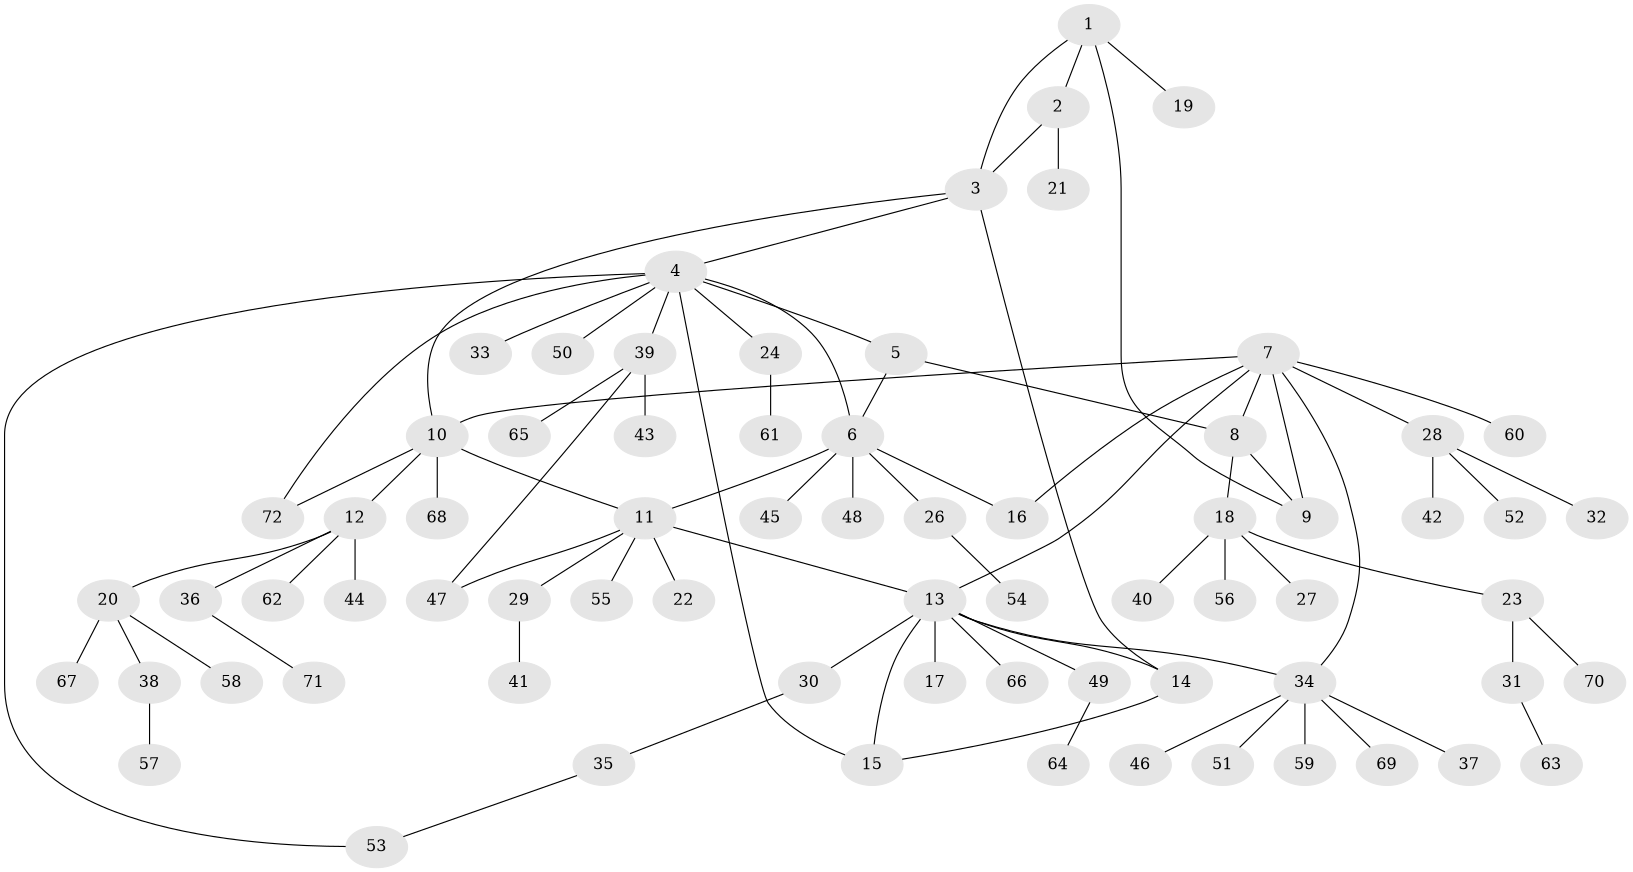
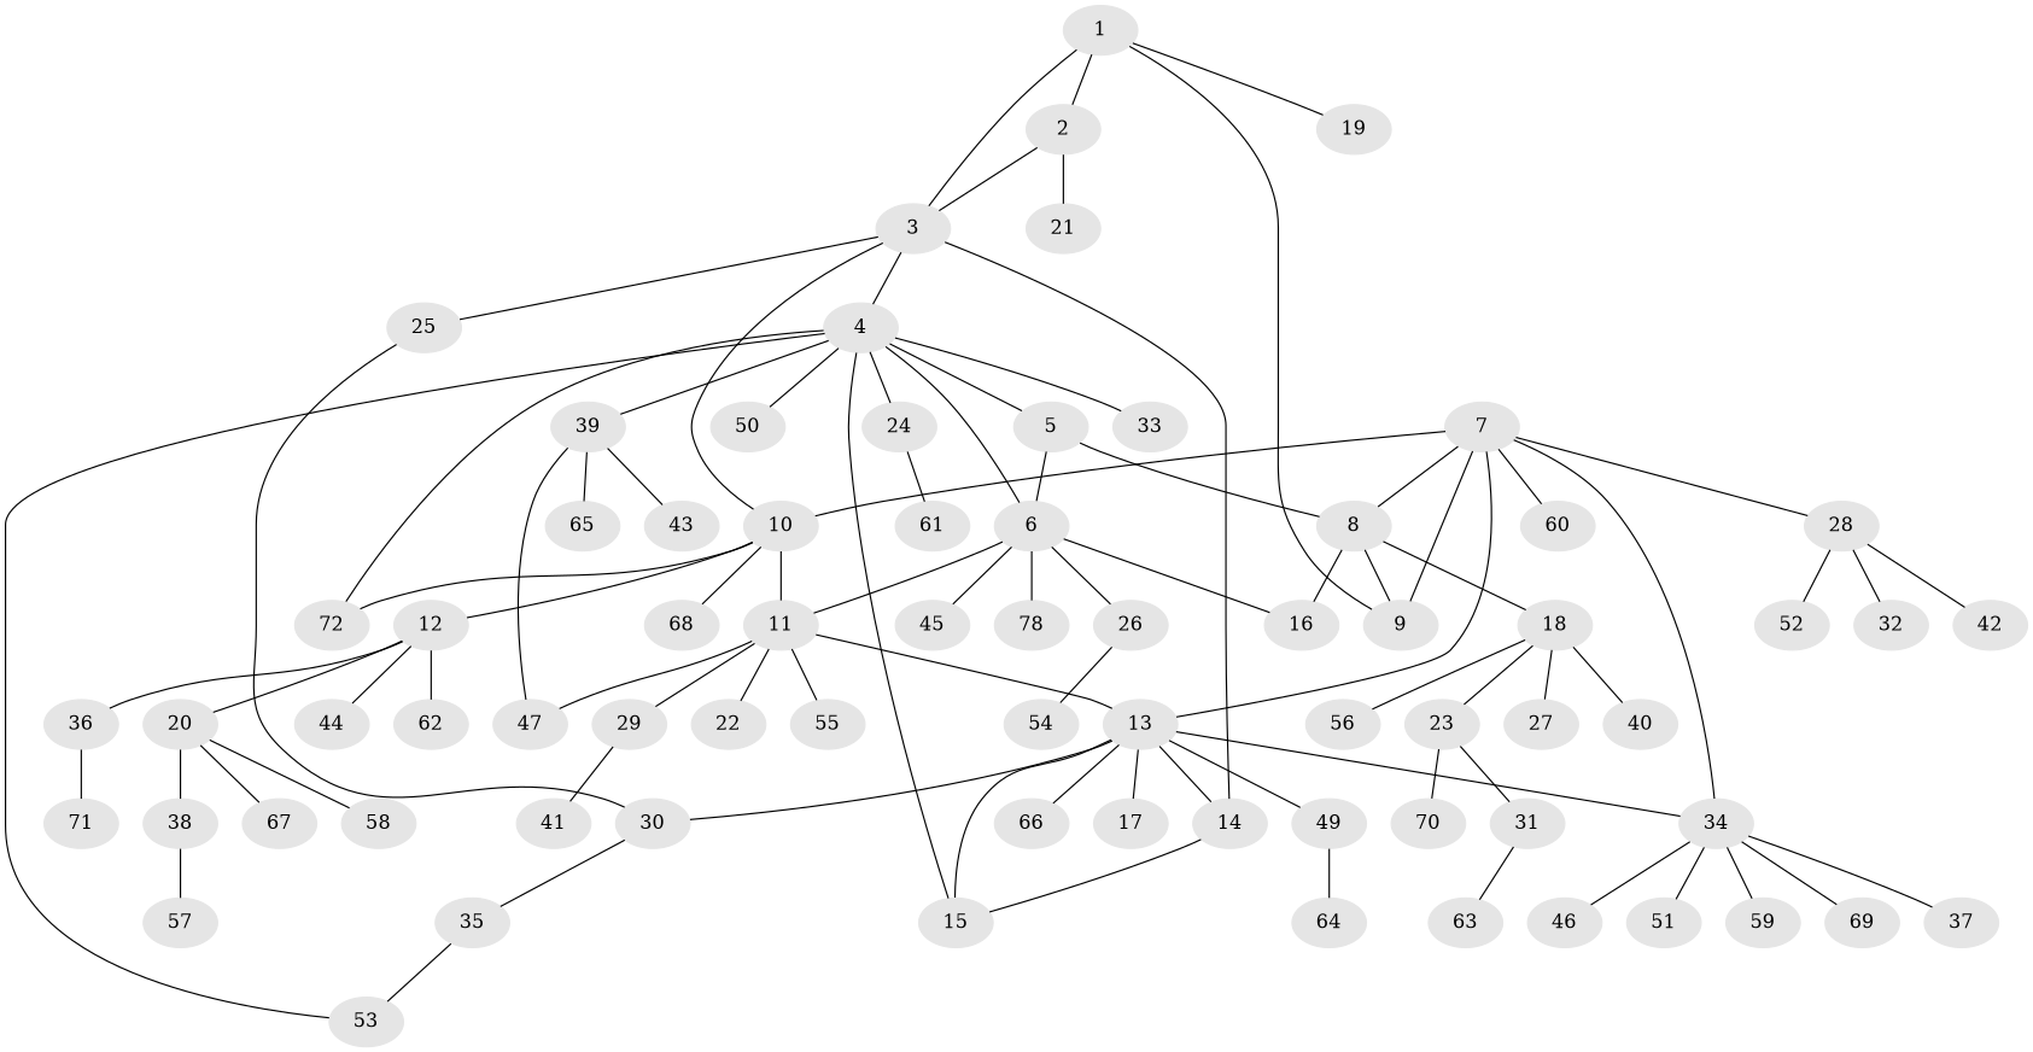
  graph {
    node [color=gray90 style=filled]
    1
    2
    3
    9
    19
    21
    4
    10
    14
+   25
    5
    6
    15
    24
    33
    50
    53
    72
    39
    11
    12
    68
    30
    8
    16
    26
    45
-   48
+   48 [label=78]
    61
    18
    13
    22
    29
    47
    55
    54
    7
    28
    34
    60
    49
    17
    66
    32
    42
    52
    37
    46
    51
    59
    69
    23
    27
    40
    56
    64
    20
    36
    44
    62
    41
    38
    58
    67
    71
    35
    31
    70
    57
    43
    65
    63
    1 -- 2
    1 -- 3
    1 -- 9
    1 -- 19
    2 -- 3
    2 -- 21
    3 -- 4
    3 -- 10
    3 -- 14
+   3 -- 25
    4 -- 5
    4 -- 6
    4 -- 15
    4 -- 24
    4 -- 33
    4 -- 50
    4 -- 53
    4 -- 72
    4 -- 39
    10 -- 72
    10 -- 11
    10 -- 12
    10 -- 68
    14 -- 15
+   25 -- 30
    5 -- 6
    5 -- 8
    6 -- 11
    6 -- 16
    6 -- 26
    6 -- 45
    6 -- 48
    24 -- 61
    39 -- 47
    39 -- 43
    39 -- 65
    11 -- 13
    11 -- 22
    11 -- 29
    11 -- 47
    11 -- 55
    12 -- 20
    12 -- 36
    12 -- 44
    12 -- 62
    30 -- 35
    8 -- 9
    8 -- 18
    26 -- 54
    18 -- 23
    18 -- 27
    18 -- 40
    18 -- 56
    13 -- 14
    13 -- 15
    13 -- 30
    13 -- 34
    13 -- 49
    13 -- 17
    13 -- 66
    29 -- 41
    7 -- 9
    7 -- 10
    7 -- 8
-   7 -- 16
+   8 -- 16
    7 -- 13
    7 -- 28
    7 -- 34
    7 -- 60
    28 -- 32
    28 -- 42
    28 -- 52
    34 -- 37
    34 -- 46
    34 -- 51
    34 -- 59
    34 -- 69
    49 -- 64
    23 -- 31
    23 -- 70
    20 -- 38
    20 -- 58
    20 -- 67
    36 -- 71
    38 -- 57
    35 -- 53
    31 -- 63
  }
